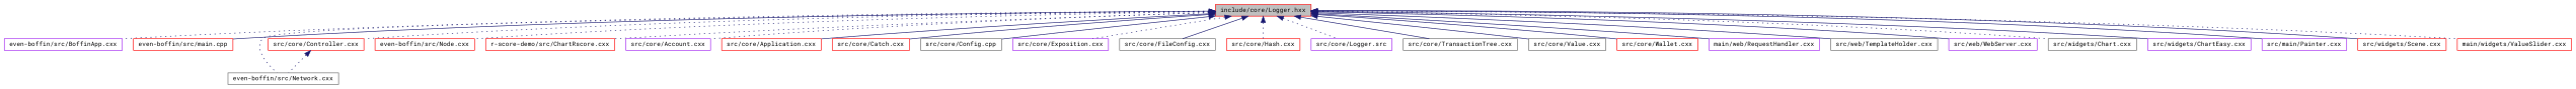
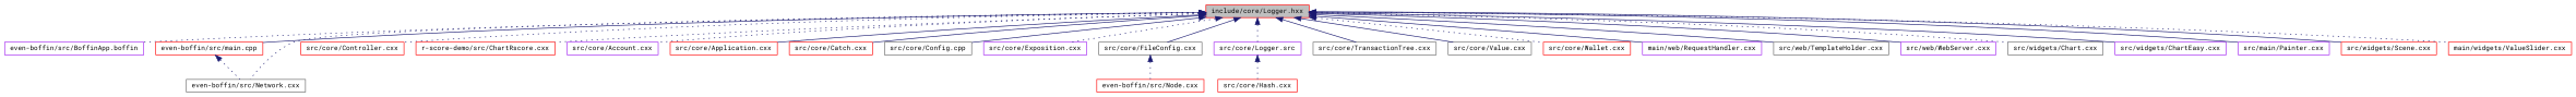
  digraph {
    fontname="Roboto Mono"
    node [color=red fillcolor=white fontname="Roboto Mono" fontsize=10 shape=record style=filled]
    edge [color=midnightblue dir=back fontname="Roboto Mono" fontsize=10 labelfontname=Helvetica labelfontsize=10 style=dotted]
    n1 [fillcolor=grey75 fontcolor=black height=0.2 label="include/core/Logger.hxx" width=0.4]
-   n2 [color=purple height=0.2 label="even-boffin/src/BoffinApp.cxx" width=0.4]
+   n2 [color=purple height=0.2 label="even-boffin/src/BoffinApp.boffin" width=0.4]
    n3 [height=0.2 label="even-boffin/src/main.cpp" width=0.4]
    n4 [color=gray40 height=0.2 label="even-boffin/src/Network.cxx" width=0.4]
    n5 [height=0.2 label="src/core/Controller.cxx" width=0.4]
    n6 [height=0.2 label="even-boffin/src/Node.cxx" width=0.4]
    n7 [height=0.2 label="r-score-demo/src/ChartRscore.cxx" width=0.4]
    n8 [color=purple height=0.2 label="src/core/Account.cxx" width=0.4]
    n9 [height=0.2 label="src/core/Application.cxx" width=0.4]
    n10 [height=0.2 label="src/core/Catch.cxx" width=0.4]
    n11 [color=gray40 height=0.2 label="src/core/Config.cpp" width=0.4]
    n12 [color=purple height=0.2 label="src/core/Exposition.cxx" width=0.4]
    n13 [color=gray40 height=0.2 label="src/core/FileConfig.cxx" width=0.4]
    n14 [height=0.2 label="src/core/Hash.cxx" width=0.4]
    n15 [color=purple height=0.2 label="src/core/Logger.src" width=0.4]
    n16 [color=gray40 height=0.2 label="src/core/TransactionTree.cxx" width=0.4]
    n17 [color=gray40 height=0.2 label="src/core/Value.cxx" width=0.4]
    n18 [height=0.2 label="src/core/Wallet.cxx" width=0.4]
    n19 [color=purple height=0.2 label="main/web/RequestHandler.cxx" width=0.4]
    n20 [color=gray40 height=0.2 label="src/web/TemplateHolder.cxx" width=0.4]
    n21 [color=purple height=0.2 label="src/web/WebServer.cxx" width=0.4]
    n22 [color=gray40 height=0.2 label="src/widgets/Chart.cxx" width=0.4]
    n23 [color=purple height=0.2 label="src/widgets/ChartEasy.cxx" width=0.4]
    n24 [color=purple height=0.2 label="src/main/Painter.cxx" width=0.4]
    n25 [height=0.2 label="src/widgets/Scene.cxx" width=0.4]
    n26 [height=0.2 label="main/widgets/ValueSlider.cxx" width=0.4]
    n1 -> n2
    n1 -> n3 [style=solid]
    n1 -> n4
    n1 -> n5
-   n1 -> n6
+   n13 -> n6
    n1 -> n7
    n1 -> n8
    n1 -> n9 [style=solid]
    n1 -> n10 [style=solid]
    n1 -> n11 [style=solid]
    n1 -> n12
    n1 -> n13 [style=solid]
-   n1 -> n14
+   n15 -> n14
    n1 -> n15
    n1 -> n16 [style=solid]
    n1 -> n17 [style=solid]
-   n1 -> n18 [style=solid]
+   n1 -> n18
    n1 -> n19 [style=solid]
    n1 -> n20 [style=solid]
    n1 -> n21 [style=solid]
    n1 -> n22
    n1 -> n23 [style=solid]
    n1 -> n24 [style=solid]
    n1 -> n25 [style=solid]
    n1 -> n26
-   n5 -> n4
+   n3 -> n4
  }
